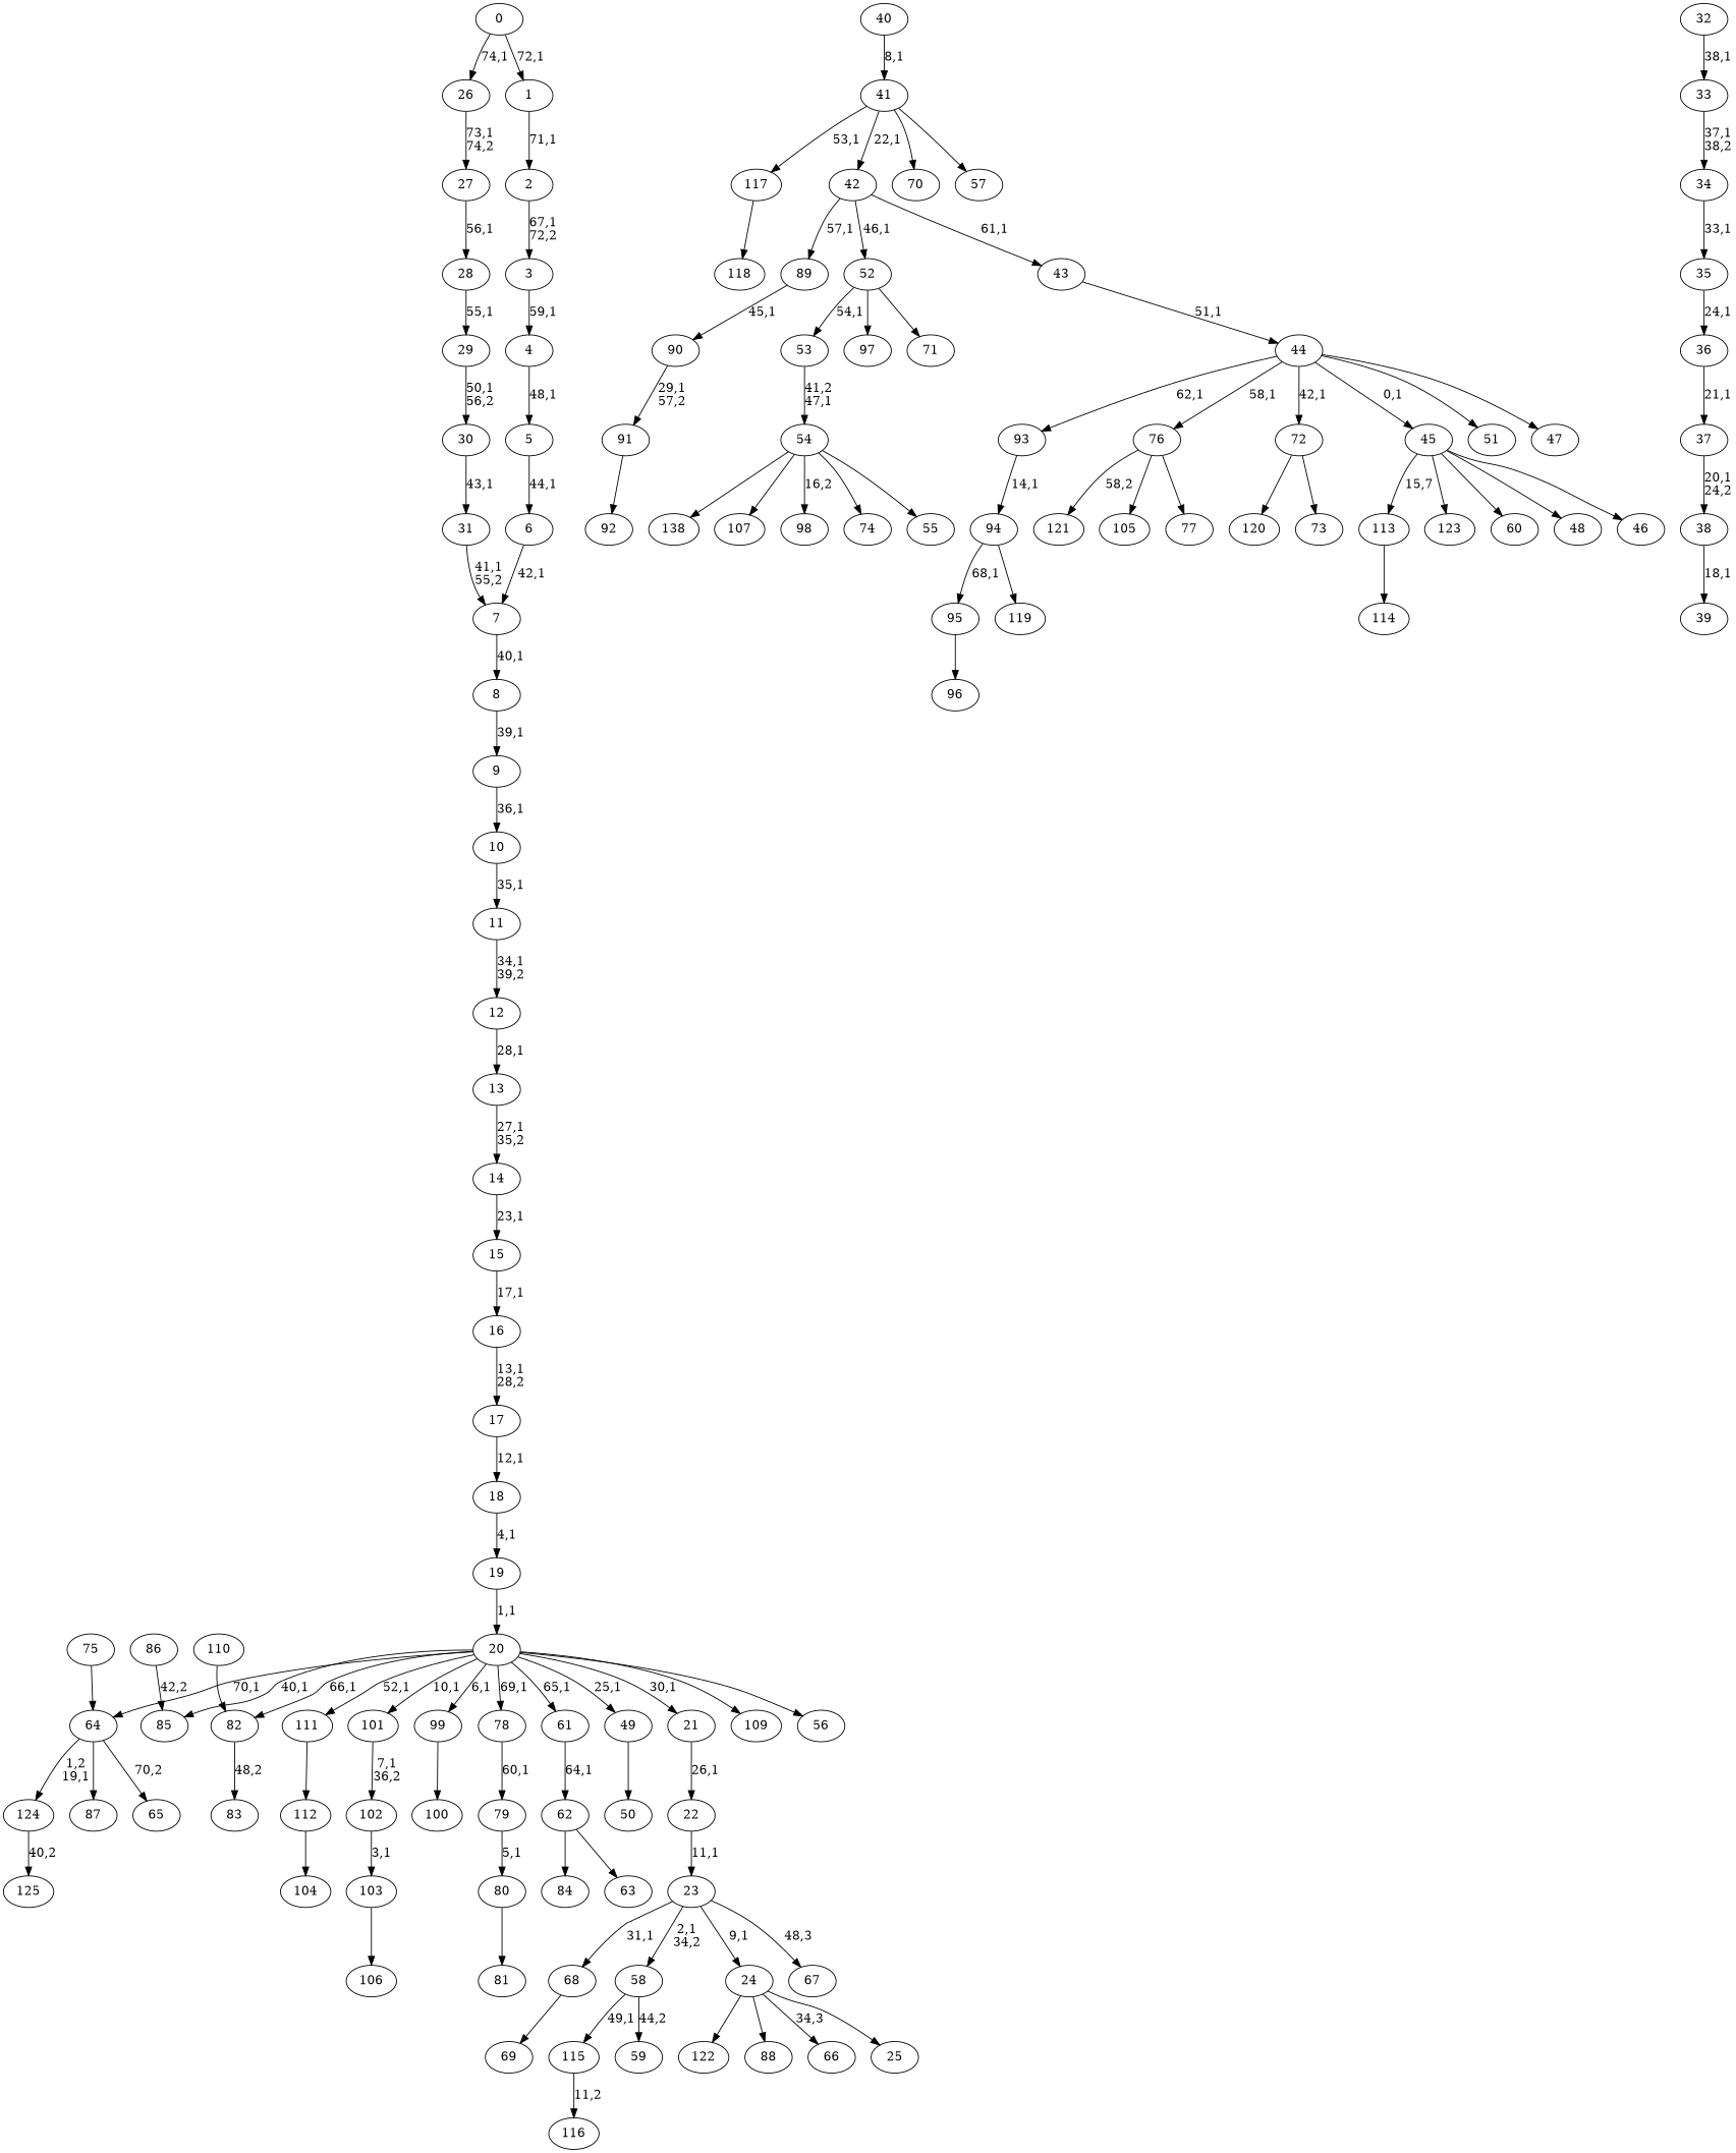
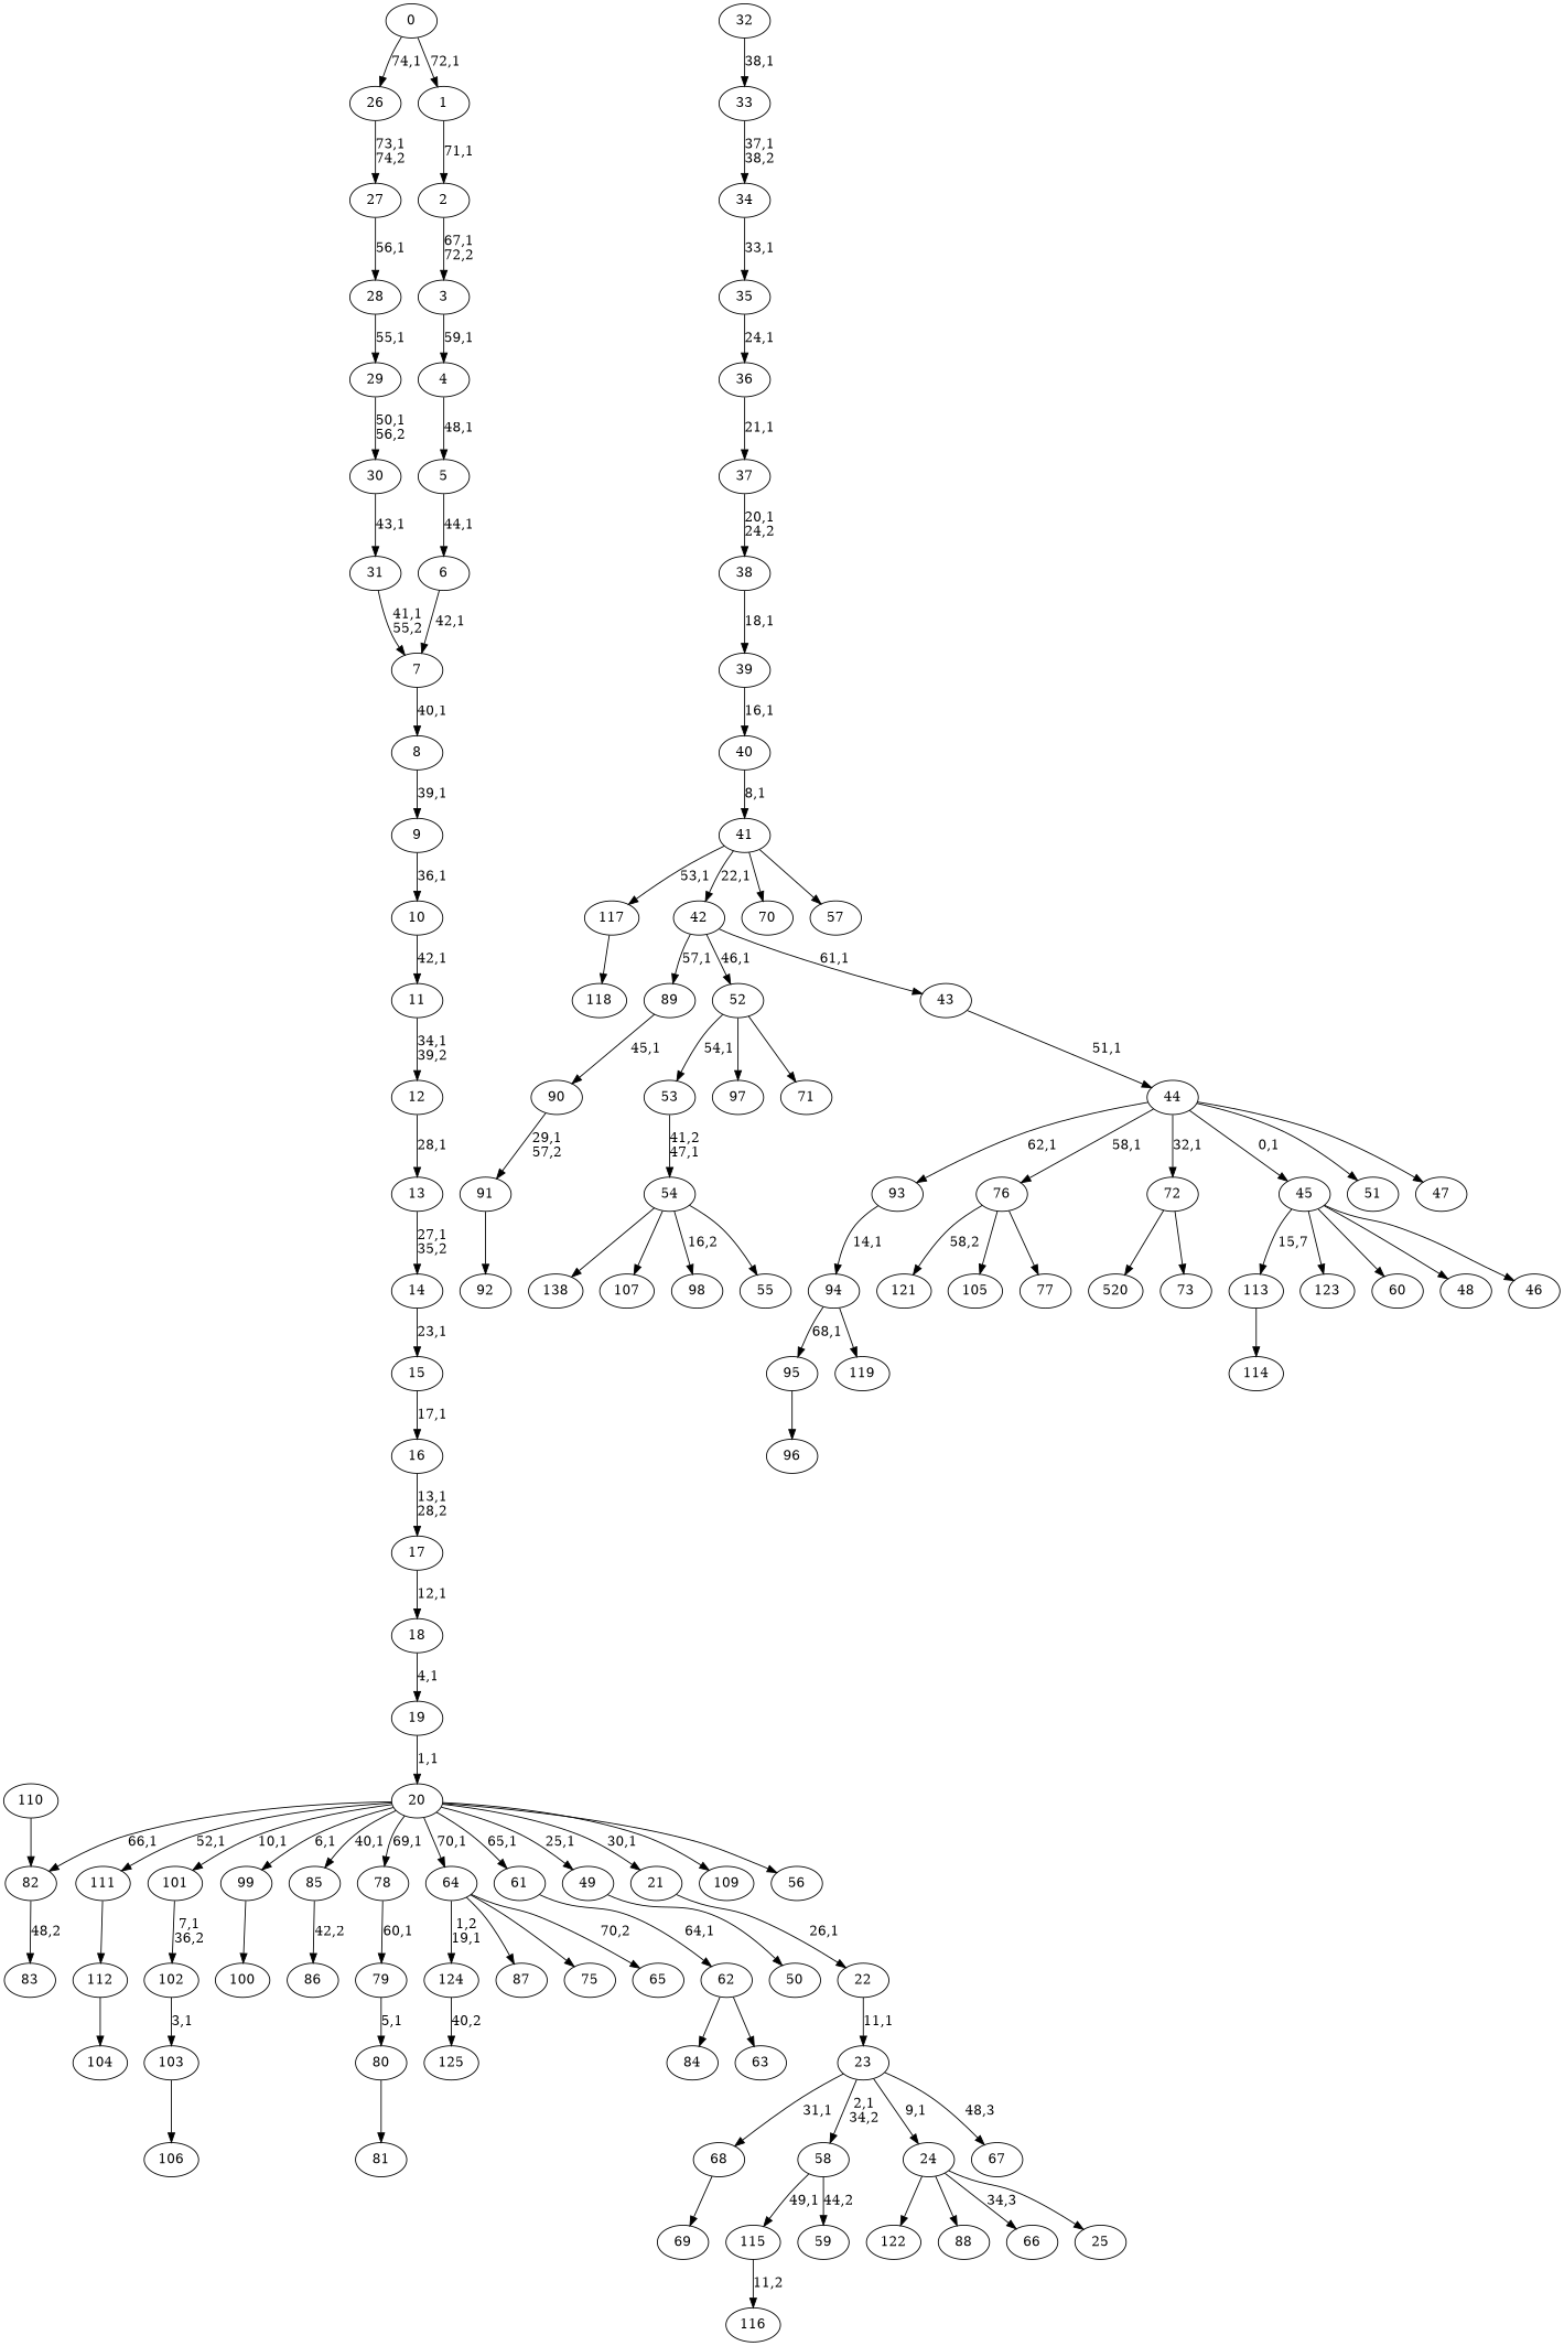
  digraph {
    124
    125
    117
    118
    115
    116
    113
    114
    111
    112
    104
    103
    106
    102
    101
    99
    100
    95
    96
    94
    119
    93
    91
    92
    90
    89
    85
    86
    82
    83
    110
    80
    81
    79
    78
    76
    121
    105
    77
    72
-   120
+   120 [label=520]
    73
    68
    69
    64
    87
    75
    65
    62
    84
    63
    61
    58
    59
    n55 [label=138]
    54
    107
    98
-   74
    55
    53
    52
    97
    71
    49
    50
    45
    123
    60
    48
    46
    44
    51
    47
    43
    42
    41
    70
    57
    40
    39
    38
    37
    36
    35
    34
    33
    32
    31
    7
    30
    29
    28
    27
    26
    24
    122
    88
    66
    25
    23
    67
    22
    21
    20
    109
    56
    19
    18
    17
    16
    15
    14
    13
    12
    11
    10
    9
    8
    6
    5
    4
    3
    2
    1
    0
    124 -> 125 [label="40,2"]
    117 -> 118
    115 -> 116 [label="11,2"]
    113 -> 114
    111 -> 112
    112 -> 104
    103 -> 106
    102 -> 103 [label="3,1"]
    101 -> 102 [label="7,1\n36,2"]
    99 -> 100
    95 -> 96
    94 -> 95 [label="68,1"]
    94 -> 119
    93 -> 94 [label="14,1"]
    91 -> 92
    90 -> 91 [label="29,1\n57,2"]
    89 -> 90 [label="45,1"]
-   86 -> 85 [label="42,2"]
+   85 -> 86 [label="42,2"]
    82 -> 83 [label="48,2"]
    110 -> 82
    80 -> 81
    79 -> 80 [label="5,1"]
    78 -> 79 [label="60,1"]
    76 -> 121 [label="58,2"]
    76 -> 105
    76 -> 77
    72 -> 120
    72 -> 73
    68 -> 69
    64 -> 124 [label="1,2\n19,1"]
    64 -> 87
-   75 -> 64
+   64 -> 75
    64 -> 65 [label="70,2"]
    62 -> 84
    62 -> 63
    61 -> 62 [label="64,1"]
    58 -> 115 [label="49,1"]
    58 -> 59 [label="44,2"]
    54 -> n55
    54 -> 107
    54 -> 98 [label="16,2"]
-   54 -> 74
    54 -> 55
    53 -> 54 [label="41,2\n47,1"]
    52 -> 53 [label="54,1"]
    52 -> 97
    52 -> 71
    49 -> 50
    45 -> 113 [label="15,7"]
    45 -> 123
    45 -> 60
    45 -> 48
    45 -> 46
    44 -> 93 [label="62,1"]
    44 -> 76 [label="58,1"]
-   44 -> 72 [label="42,1"]
+   44 -> 72 [label="32,1"]
    44 -> 45 [label="0,1"]
    44 -> 51
    44 -> 47
    43 -> 44 [label="51,1"]
    42 -> 89 [label="57,1"]
    42 -> 52 [label="46,1"]
    42 -> 43 [label="61,1"]
    41 -> 117 [label="53,1"]
    41 -> 42 [label="22,1"]
    41 -> 70
    41 -> 57
    40 -> 41 [label="8,1"]
+   39 -> 40 [label="16,1"]
    38 -> 39 [label="18,1"]
    37 -> 38 [label="20,1\n24,2"]
    36 -> 37 [label="21,1"]
    35 -> 36 [label="24,1"]
    34 -> 35 [label="33,1"]
    33 -> 34 [label="37,1\n38,2"]
    32 -> 33 [label="38,1"]
    31 -> 7 [label="41,1\n55,2"]
    7 -> 8 [label="40,1"]
    30 -> 31 [label="43,1"]
    29 -> 30 [label="50,1\n56,2"]
    28 -> 29 [label="55,1"]
    27 -> 28 [label="56,1"]
    26 -> 27 [label="73,1\n74,2"]
    24 -> 122
    24 -> 88
    24 -> 66 [label="34,3"]
    24 -> 25
    23 -> 68 [label="31,1"]
    23 -> 58 [label="2,1\n34,2"]
    23 -> 24 [label="9,1"]
    23 -> 67 [label="48,3"]
    22 -> 23 [label="11,1"]
    21 -> 22 [label="26,1"]
    20 -> 111 [label="52,1"]
    20 -> 101 [label="10,1"]
    20 -> 99 [label="6,1"]
    20 -> 85 [label="40,1"]
    20 -> 82 [label="66,1"]
    20 -> 78 [label="69,1"]
    20 -> 64 [label="70,1"]
    20 -> 61 [label="65,1"]
    20 -> 49 [label="25,1"]
    20 -> 21 [label="30,1"]
    20 -> 109
    20 -> 56
    19 -> 20 [label="1,1"]
    18 -> 19 [label="4,1"]
    17 -> 18 [label="12,1"]
    16 -> 17 [label="13,1\n28,2"]
    15 -> 16 [label="17,1"]
    14 -> 15 [label="23,1"]
    13 -> 14 [label="27,1\n35,2"]
    12 -> 13 [label="28,1"]
    11 -> 12 [label="34,1\n39,2"]
-   10 -> 11 [label="35,1"]
+   10 -> 11 [label="42,1"]
    9 -> 10 [label="36,1"]
    8 -> 9 [label="39,1"]
    6 -> 7 [label="42,1"]
    5 -> 6 [label="44,1"]
    4 -> 5 [label="48,1"]
    3 -> 4 [label="59,1"]
    2 -> 3 [label="67,1\n72,2"]
    1 -> 2 [label="71,1"]
    0 -> 26 [label="74,1"]
    0 -> 1 [label="72,1"]
  }
